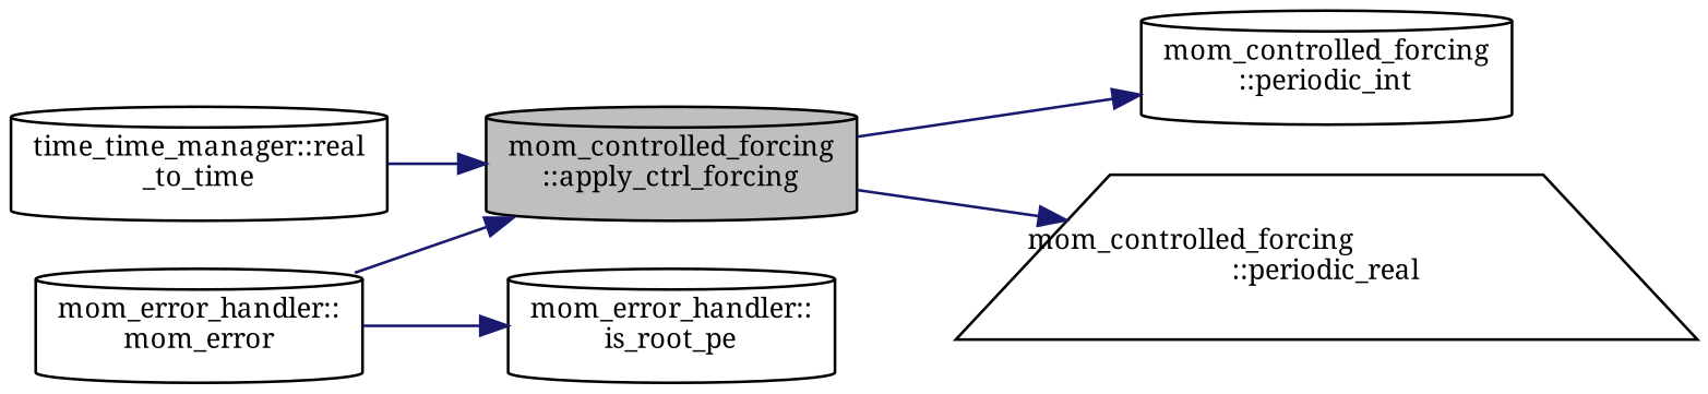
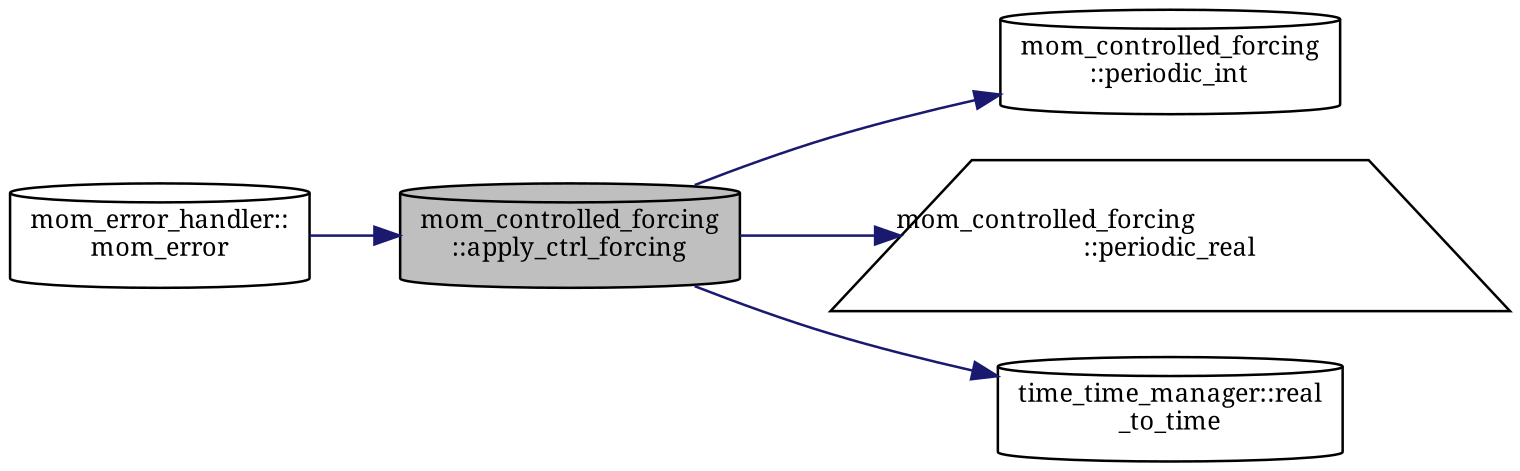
  digraph {
    fontname="Noto Serif"
    rankdir=LR
    node [color=black fillcolor=white fontname="Noto Serif" fontsize=10 shape=cylinder style=filled]
    edge [color=midnightblue fontname="Noto Serif" fontsize=10 labelfontname=Helvetica labelfontsize=10 style=solid]
    n1 [fillcolor=grey75 fontcolor=black height=0.2 label="mom_controlled_forcing\l::apply_ctrl_forcing" width=0.4]
    n2 [height=0.2 label="mom_controlled_forcing\l::periodic_int" width=0.4]
    n3 [height=0.2 label="mom_controlled_forcing\l::periodic_real" shape=trapezium width=0.4]
    n4 [height=0.2 label="time_time_manager::real\l_to_time" width=0.4]
    n5 [height=0.2 label="mom_error_handler::\lmom_error" width=0.4]
-   n6 [height=0.2 label="mom_error_handler::\lis_root_pe" width=0.4]
    n1 -> n2
    n1 -> n3
-   n4 -> n1
+   n1 -> n4
    n5 -> n1
-   n5 -> n6
  }
